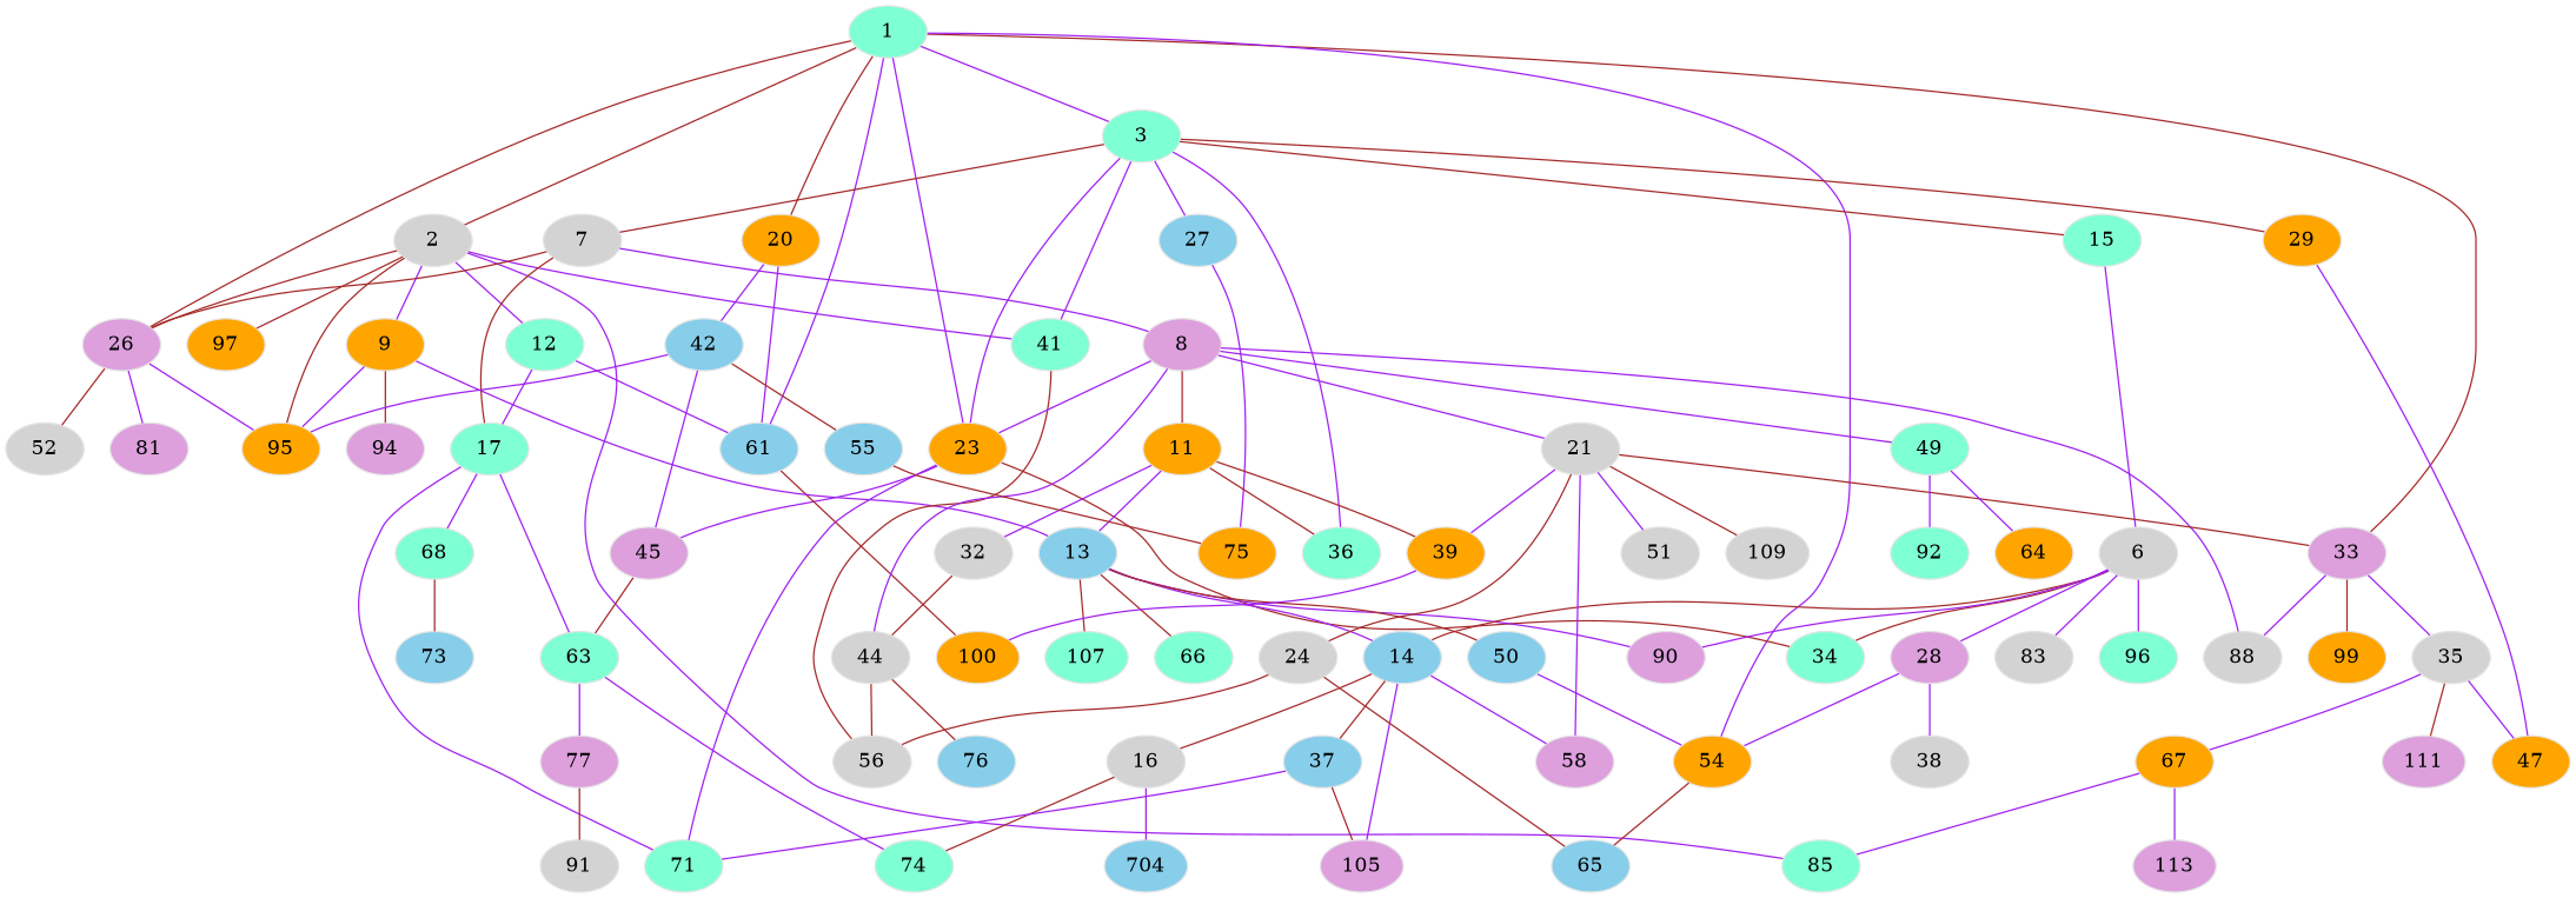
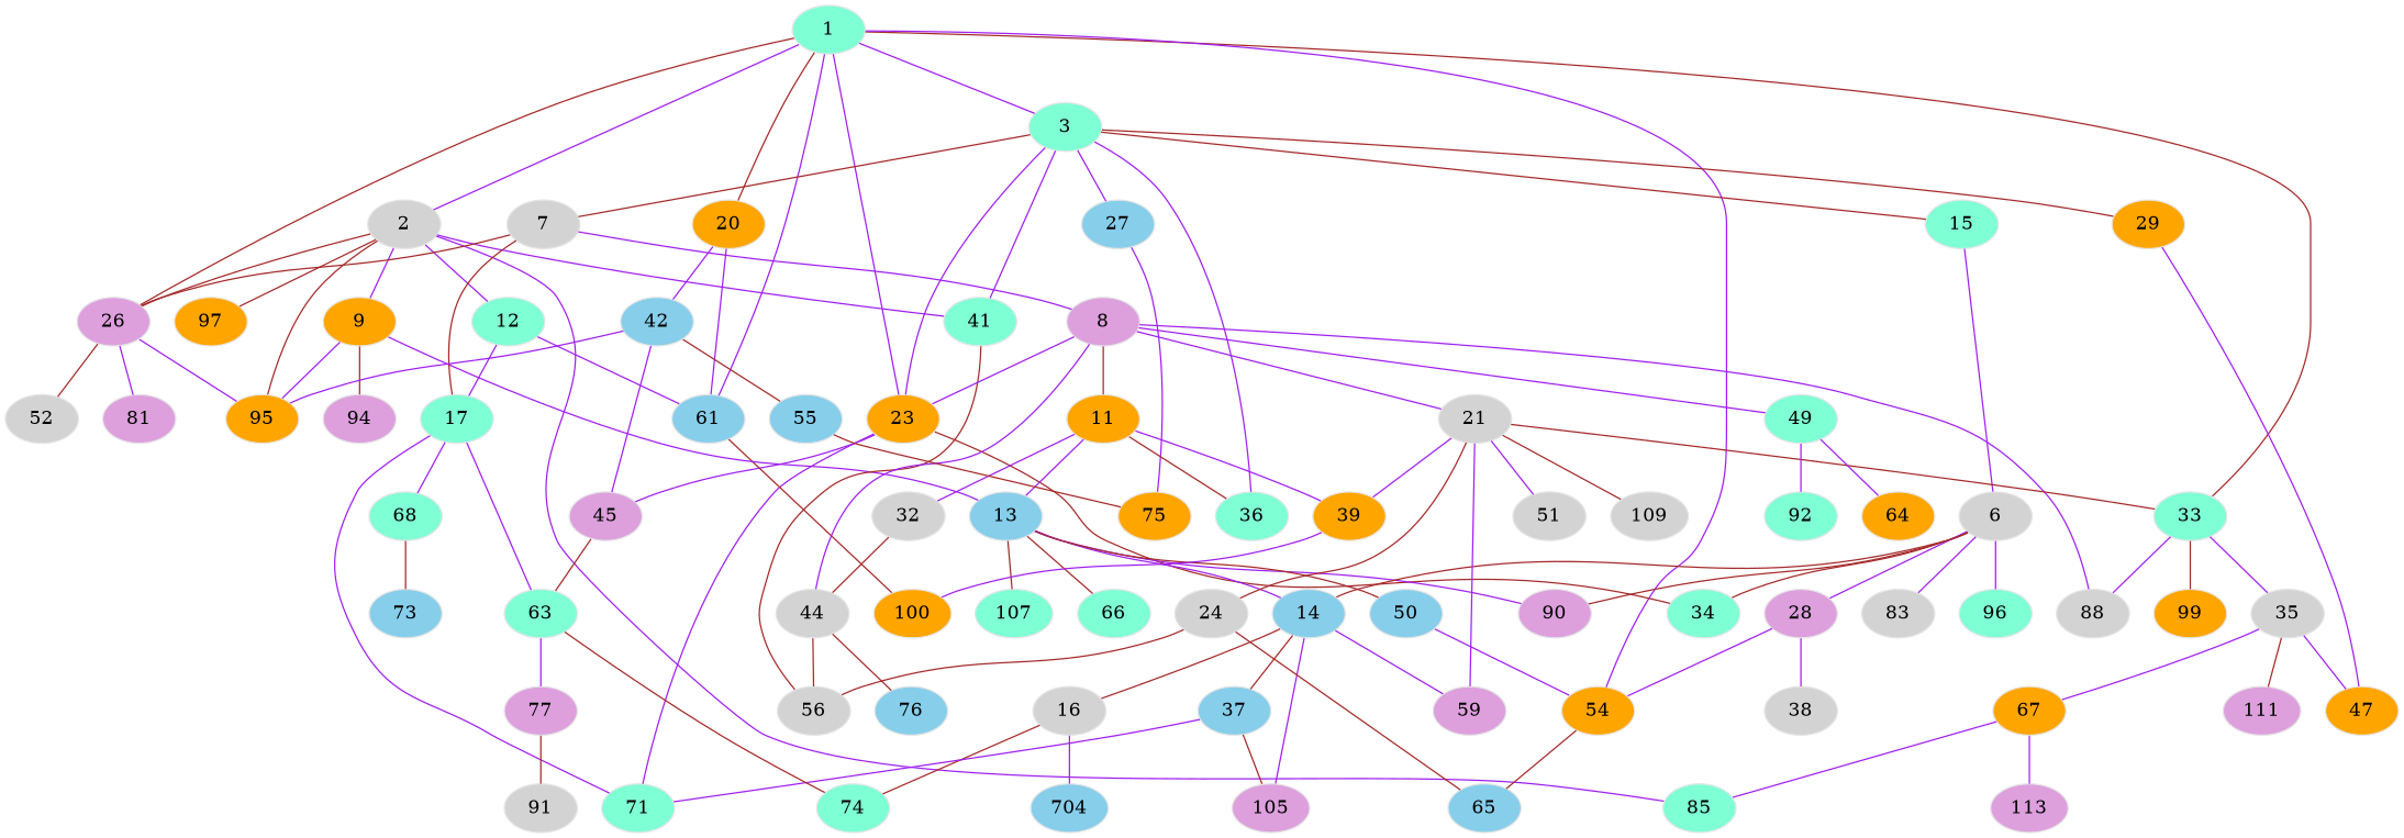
  graph {
    node [color=gray90 fillcolor=aquamarine style=filled]
    edge [color=purple]
    1 [super="+10"]
    2 [fillcolor=lightgrey super="+4"]
    3 [super="+5"]
    20 [fillcolor=orange]
    23 [fillcolor=orange super="+53"]
    26 [fillcolor=plum super="+30"]
-   33 [fillcolor=plum super="+43"]
+   33 [super="+43"]
    54 [fillcolor=orange super="+93"]
    61 [fillcolor=skyblue super="+86"]
    9 [fillcolor=orange]
    12 [super="+18"]
    41 [super="+46"]
    85
    95 [fillcolor=orange super="+103"]
    97 [fillcolor=orange super="+110"]
    7 [fillcolor=lightgrey super="+25"]
    15
    27 [fillcolor=skyblue]
    29 [fillcolor=orange]
    36
    42 [fillcolor=skyblue super="+48"]
    34 [super="+60"]
    71 [super="+102"]
    45 [fillcolor=plum]
    52 [fillcolor=lightgrey]
    81 [fillcolor=plum]
    88 [fillcolor=lightgrey]
    35 [fillcolor=lightgrey super="+40"]
    99 [fillcolor=orange]
    65 [fillcolor=skyblue super="+108"]
    100 [fillcolor=orange]
    13 [fillcolor=skyblue super="+79"]
    94 [fillcolor=plum super="+98"]
    17 [super="+31"]
    56 [fillcolor=lightgrey super="+82"]
    6 [fillcolor=lightgrey super="+89"]
    14 [fillcolor=skyblue super="+19"]
    28 [fillcolor=plum]
    83 [fillcolor=lightgrey]
    90 [fillcolor=plum super="+114"]
    96
    8 [fillcolor=plum]
    75 [fillcolor=orange super="+106"]
    47 [fillcolor=orange]
    16 [fillcolor=lightgrey super="+70"]
    37 [fillcolor=skyblue]
-   59 [fillcolor=plum label=58]
+   59 [fillcolor=plum]
    105 [fillcolor=plum]
    38 [fillcolor=lightgrey super="+78"]
    11 [fillcolor=orange super="+58"]
    21 [fillcolor=lightgrey super="+22"]
    44 [fillcolor=lightgrey super="+87"]
    49 [super="+62"]
    63 [super="+72"]
    68
    32 [fillcolor=lightgrey]
    39 [fillcolor=orange super="+101"]
    24 [fillcolor=lightgrey super="+57"]
    51 [fillcolor=lightgrey]
    109 [fillcolor=lightgrey]
    76 [fillcolor=skyblue]
    64 [fillcolor=orange]
    92
    50 [fillcolor=skyblue super="+69"]
    66
    107
    74
    n68 [fillcolor=skyblue label=704]
    77 [fillcolor=plum]
    73 [fillcolor=skyblue]
    55 [fillcolor=skyblue super="+112"]
    67 [fillcolor=orange super="+84"]
    111 [fillcolor=plum]
    113 [fillcolor=plum]
    91 [fillcolor=lightgrey]
-   1 -- 2 [color=brown]
+   1 -- 2
    1 -- 3
    1 -- 20 [color=brown]
    1 -- 23
    1 -- 26 [color=brown]
    1 -- 33 [color=brown]
    1 -- 54
    1 -- 61
    2 -- 26 [color=brown]
    2 -- 9
    2 -- 12
    2 -- 41
    2 -- 85
    2 -- 95 [color=brown]
    2 -- 97 [color=brown]
    3 -- 23
    3 -- 41
    3 -- 7 [color=brown]
    3 -- 15 [color=brown]
    3 -- 27
    3 -- 29 [color=brown]
    3 -- 36
    20 -- 61
    20 -- 42
    23 -- 34 [color=brown]
    23 -- 71
    23 -- 45
    26 -- 95
    26 -- 52 [color=brown]
    26 -- 81
    33 -- 88
    33 -- 35
    33 -- 99 [color=brown]
    54 -- 65 [color=brown]
    61 -- 100 [color=brown]
    9 -- 95
    9 -- 13
    9 -- 94 [color=brown]
    12 -- 61
    12 -- 17
    41 -- 56 [color=brown]
    7 -- 26 [color=brown]
    7 -- 17 [color=brown]
    7 -- 8
    15 -- 6
    27 -- 75
    29 -- 47
    42 -- 95
    42 -- 45
    42 -- 55 [color=brown]
    45 -- 63 [color=brown]
    35 -- 47
    35 -- 67
    35 -- 111 [color=brown]
    13 -- 14
    13 -- 90
    13 -- 50 [color=brown]
    13 -- 66 [color=brown]
    13 -- 107 [color=brown]
    17 -- 71
    17 -- 63
    17 -- 68
    6 -- 34 [color=brown]
    6 -- 14 [color=brown]
    6 -- 28
    6 -- 83
-   6 -- 90
+   6 -- 90 [color=brown]
    6 -- 96
    14 -- 16 [color=brown]
    14 -- 37 [color=brown]
    14 -- 59
    14 -- 105
    28 -- 54
    28 -- 38
    8 -- 23
    8 -- 88
    8 -- 11 [color=brown]
    8 -- 21
    8 -- 44
    8 -- 49
    16 -- 74 [color=brown]
    16 -- n68
    37 -- 71
    37 -- 105 [color=brown]
    11 -- 36 [color=brown]
    11 -- 13
    11 -- 32
-   11 -- 39 [color=brown]
+   11 -- 39
    21 -- 33 [color=brown]
    21 -- 59
    21 -- 39
    21 -- 24 [color=brown]
    21 -- 51
    21 -- 109 [color=brown]
    44 -- 56 [color=brown]
    44 -- 76 [color=brown]
    49 -- 64
    49 -- 92
-   63 -- 74
+   63 -- 74 [color=brown]
    63 -- 77
    68 -- 73 [color=brown]
    32 -- 44 [color=brown]
    39 -- 100
    24 -- 65 [color=brown]
    24 -- 56 [color=brown]
    50 -- 54
    77 -- 91 [color=brown]
    55 -- 75 [color=brown]
    67 -- 85
    67 -- 113
  }
